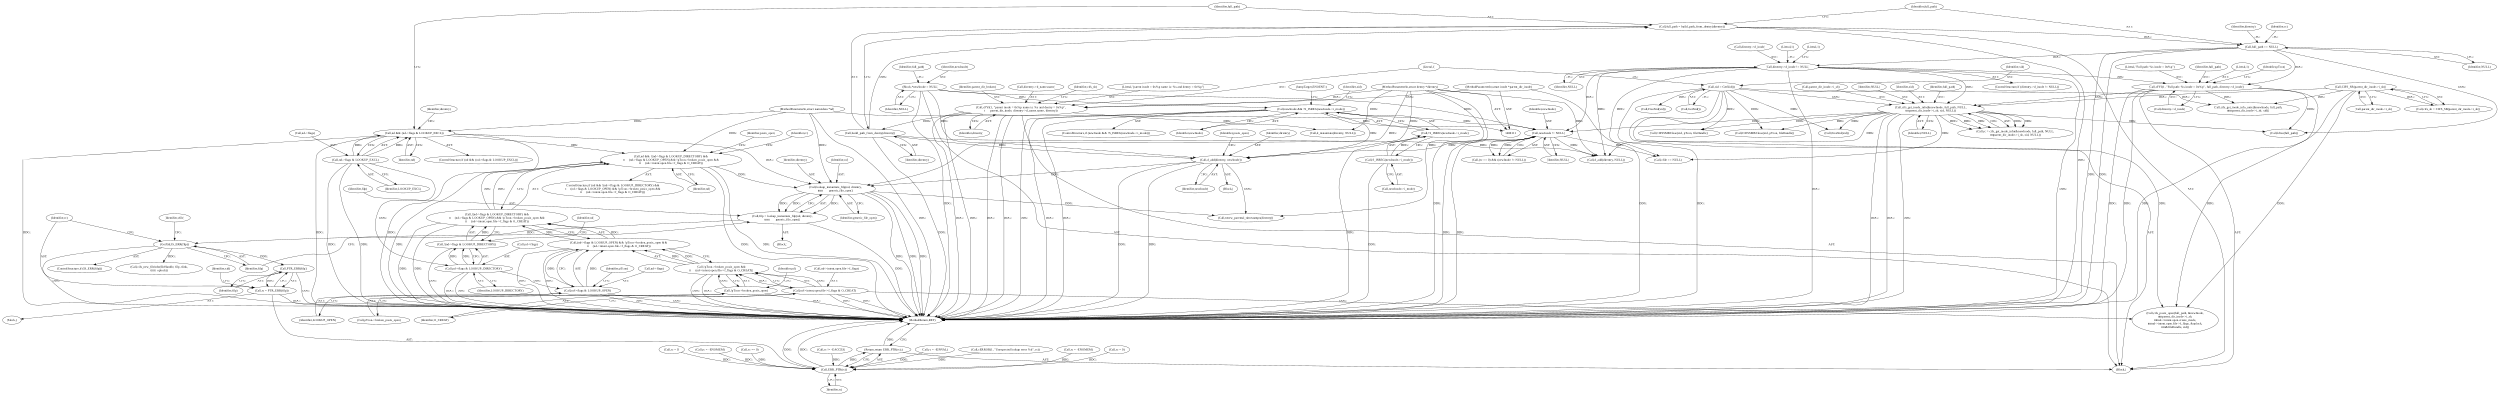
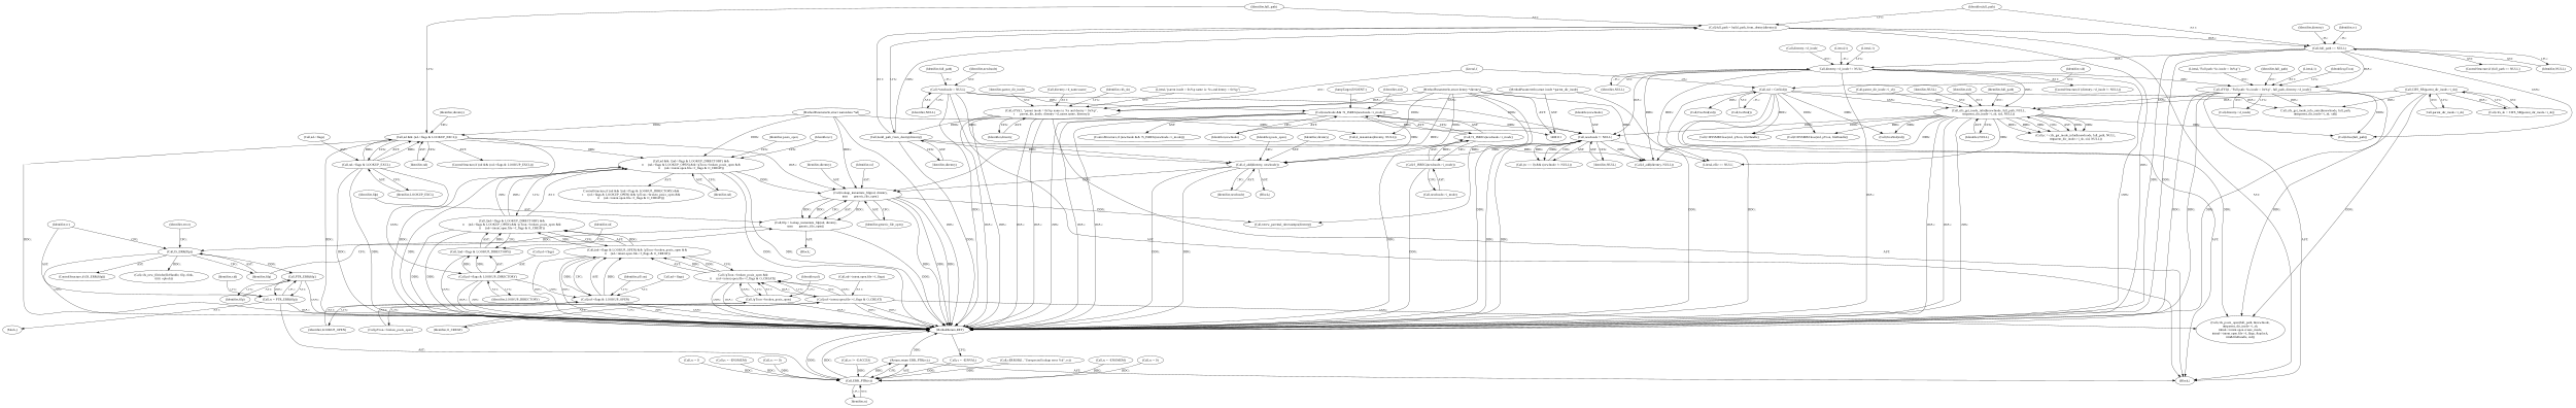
  digraph {
    fontname="Liberation Serif"
    node [fontname="Liberation Serif"]
    edge [fontname="Liberation Serif"]
    n1 [label="(Call,PTR_ERR(filp))"]
    n2 [label="(Call,rc = PTR_ERR(filp))"]
    n3 [label="(MethodReturn,RET)"]
    n4 [label="(Identifier,filp)"]
    n5 [label="(Call,ERR_PTR(rc))"]
    n6 [label="(Block,)"]
    n7 [label="(Return,return ERR_PTR(rc);)"]
-   n8 [label="(GetXid,IS_ERR(filp))"]
+   n8 [label="(Call,IS_ERR(filp))"]
    n9 [label="(ControlStructure,if (IS_ERR(filp)))"]
    n10 [label="(Identifier,filp)"]
    n11 [label="(Call,cifs_new_fileinfo(fileHandle, filp, tlink,\n\t\t\t\t\t\t  oplock))"]
    n12 [label="(Call,filp = lookup_instantiate_filp(nd, direntry,\n\t\t\t\t\t\t       generic_file_open))"]
    n13 [label="(Call,lookup_instantiate_filp(nd, direntry,\n\t\t\t\t\t\t       generic_file_open))"]
    n14 [label="(Block,)"]
    n15 [label="(Call,renew_parental_timestamps(direntry))"]
    n16 [label="(Identifier,generic_file_open)"]
    n17 [label="(Call,nd && !(nd->flags & LOOKUP_DIRECTORY) &&\n\t\t     (nd->flags & LOOKUP_OPEN) && !pTcon->broken_posix_open &&\n\t\t     (nd->intent.open.file->f_flags & O_CREAT))"]
    n18 [label="(Call,!(nd->flags & LOOKUP_DIRECTORY) &&\n\t\t     (nd->flags & LOOKUP_OPEN) && !pTcon->broken_posix_open &&\n\t\t     (nd->intent.open.file->f_flags & O_CREAT))"]
    n19 [label="(ControlStructure,if (nd && !(nd->flags & LOOKUP_DIRECTORY) &&\n\t\t     (nd->flags & LOOKUP_OPEN) && !pTcon->broken_posix_open &&\n\t\t     (nd->intent.open.file->f_flags & O_CREAT)))"]
    n20 [label="(Identifier,nd)"]
    n21 [label="(Call,!(nd->flags & LOOKUP_DIRECTORY))"]
    n22 [label="(Call,(nd->flags & LOOKUP_OPEN) && !pTcon->broken_posix_open &&\n\t\t     (nd->intent.open.file->f_flags & O_CREAT))"]
    n23 [label="(Call,nd && (nd->flags & LOOKUP_EXCL))"]
    n24 [label="(Call,nd->flags & LOOKUP_EXCL)"]
    n25 [label="(Identifier,nd)"]
    n26 [label="(ControlStructure,if (nd && (nd->flags & LOOKUP_EXCL)))"]
    n27 [label="(Call,nd->flags & LOOKUP_DIRECTORY)"]
    n28 [label="(Identifier,LOOKUP_EXCL)"]
    n29 [label="(MethodParameterIn,struct nameidata *nd)"]
    n30 [label=1400111]
    n31 [label="(Call,nd->flags & LOOKUP_OPEN)"]
    n32 [label="(Identifier,LOOKUP_DIRECTORY)"]
    n33 [label="(Call,!pTcon->broken_posix_open &&\n\t\t     (nd->intent.open.file->f_flags & O_CREAT))"]
    n34 [label="(Identifier,LOOKUP_OPEN)"]
    n35 [label="(Call,!pTcon->broken_posix_open)"]
    n36 [label="(Call,nd->intent.open.file->f_flags & O_CREAT)"]
    n37 [label="(Call,pTcon->broken_posix_open)"]
    n38 [label="(Call,cifs_posix_open(full_path, &newInode,\n\t\t\t\t\tparent_dir_inode->i_sb,\n\t\t\t\t\tnd->intent.open.create_mode,\n\t\t\t\t\tnd->intent.open.file->f_flags, &oplock,\n\t\t\t\t\t&fileHandle, xid))"]
    n39 [label="(Identifier,O_CREAT)"]
    n40 [label="(Call,d_add(direntry, newInode))"]
    n41 [label="(Identifier,newInode)"]
    n42 [label="(Block,)"]
    n43 [label="(Call,build_path_from_dentry(direntry))"]
    n44 [label="(Call,full_path = build_path_from_dentry(direntry))"]
    n45 [label="(Identifier,direntry)"]
    n46 [label="(Call,d_add(direntry, NULL))"]
    n47 [label="(Block,)"]
    n48 [label="(Call,full_path == NULL)"]
    n49 [label="(Call,cFYI(1, \"parent inode = 0x%p name is: %s and dentry = 0x%p\",\n\t      parent_dir_inode, direntry->d_name.name, direntry))"]
    n50 [label="(Identifier,direntry)"]
    n51 [label="(Call,d_instantiate(direntry, NULL))"]
    n52 [label="(MethodParameterIn,struct inode *parent_dir_inode)"]
    n53 [label="(MethodParameterIn,struct dentry *direntry)"]
-   n54 [label="(Block,*newInode = NULL)"]
+   n54 [label="(Call,*newInode = NULL)"]
    n55 [label="(Call,newInode != NULL)"]
    n56 [label="(Call,newInode && !S_ISREG(newInode->i_mode))"]
    n57 [label="(Identifier,NULL)"]
    n58 [label="(Call,(rc == 0) && (newInode != NULL))"]
    n59 [label="(Identifier,NULL)"]
-   n60 [label="(Call,cfile == NULL)"]
+   n60 [label="(Literal,cfile == NULL)"]
    n61 [label="(Call,!S_ISREG(newInode->i_mode))"]
    n62 [label="(ControlStructure,if (newInode && !S_ISREG(newInode->i_mode)))"]
    n63 [label="(Identifier,newInode)"]
    n64 [label="(Call,S_ISREG(newInode->i_mode))"]
    n65 [label="(Call,newInode->i_mode)"]
    n66 [label="(Call,cifs_get_inode_info(&newInode, full_path, NULL,\n\t\t\t\tparent_dir_inode->i_sb, xid, NULL))"]
    n67 [label="(Call,CIFSSMBClose(xid, pTcon, fileHandle))"]
    n68 [label="(Call,CIFSSMBClose(xid, pTcon, fileHandle))"]
    n69 [label="(Call,rc = cifs_get_inode_info(&newInode, full_path, NULL,\n\t\t\t\tparent_dir_inode->i_sb, xid, NULL))"]
    n70 [label="(Call,kfree(full_path))"]
    n71 [label="(Call,FreeXid(xid))"]
    n72 [label="(Identifier,NULL)"]
    n73 [label="(Call,cFYI(1, \"Full path: %s inode = 0x%p\", full_path, direntry->d_inode))"]
    n74 [label="(Call,cifs_get_inode_info_unix(&newInode, full_path,\n\t\t\t\t\t\tparent_dir_inode->i_sb, xid))"]
    n75 [label="(Call,direntry->d_inode)"]
    n76 [label="(Call,direntry->d_inode != NULL)"]
+   n77 [label="(ControlStructure,if (full_path == NULL))"]
    n78 [label="(Identifier,NULL)"]
    n79 [label="(Identifier,NULL)"]
    n80 [label="(ControlStructure,if (direntry->d_inode != NULL))"]
    n81 [label="(Call,CIFS_SB(parent_dir_inode->i_sb))"]
    n82 [label="(Call,cifs_sb = CIFS_SB(parent_dir_inode->i_sb))"]
    n83 [label="(Call,parent_dir_inode->i_sb)"]
    n84 [label="(Call,xid = GetXid())"]
    n85 [label="(Call,FreeXid(xid))"]
    n86 [label="(Call,GetXid())"]
    n87 [label="(Identifier,rc)"]
    n88 [label="(Call,nd->flags)"]
    n89 [label="(Call,rc != -EACCES)"]
    n90 [label="(Call,rc = -EINVAL)"]
    n91 [label="(Identifier,full_path)"]
    n92 [label="(Identifier,xid)"]
    n93 [label="(Call,cERROR(1, \"Unexpected lookup error %d\", rc))"]
    n94 [label="(Identifier,direntry)"]
    n95 [label="(Call,rc = -ENOMEM)"]
    n96 [label="(Call,direntry->d_inode)"]
    n97 [label="(Identifier,direntry)"]
    n98 [label="(Identifier,full_path)"]
    n99 [label="(Identifier,full_path)"]
    n100 [label="(Identifier,nd)"]
    n101 [label="(Identifier,pTcon)"]
    n102 [label="(Call,parent_dir_inode->i_sb)"]
    n103 [label="(Identifier,filp)"]
    n104 [label="(Identifier,full_path)"]
    n105 [label="(Identifier,rc)"]
    n106 [label="(Call,rc = 0)"]
-   n107 [label="(Identifier,cfile)"]
+   n107 [label="(Identifier,error)"]
    n108 [label="(Identifier,direntry)"]
    n109 [label="(Identifier,NULL)"]
    n110 [label="(Literal,1)"]
    n111 [label="(Identifier,rc)"]
    n112 [label="(Literal,1)"]
    n113 [label="(Literal,\"parent inode = 0x%p name is: %s and dentry = 0x%p\")"]
    n114 [label="(Identifier,posix_open)"]
    n115 [label="(Call,nd->intent.open.file->f_flags)"]
    n116 [label="(Literal,1)"]
    n117 [label="(Literal,1)"]
-   n118 [label="(Identifier,parent_dir_broken)"]
+   n118 [label="(Identifier,parent_dir_inode)"]
    n119 [label="(Call,rc = 0)"]
    n120 [label="(Identifier,nd)"]
    n121 [label="(Call,nd->flags)"]
    n122 [label="(Identifier,pTcon)"]
    n123 [label="(Identifier,xid)"]
    n124 [label="(Identifier,direntry)"]
    n125 [label="(Call,nd->flags)"]
    n126 [label="(Literal,\"Full path: %s inode = 0x%p\")"]
    n127 [label="(JumpTarget,ENOENT:)"]
    n128 [label="(Call,rc = -ENOMEM)"]
    n129 [label="(Identifier,xid)"]
    n130 [label="(Identifier,xid)"]
    n131 [label="(Identifier,rc)"]
    n132 [label="(Identifier,full_path)"]
    n133 [label="(Identifier,posix_open)"]
    n134 [label="(Identifier,newInode)"]
    n135 [label="(Call,direntry->d_name.name)"]
    n136 [label="(Identifier,nd)"]
    n137 [label="(Identifier,newInode)"]
    n138 [label="(Call,rc == 0)"]
    n139 [label="(Identifier,cifs_sb)"]
    n1 -> n2 [label="AST: "]
    n1 -> n2 [label="DDG: "]
    n1 -> n3 [label="DDG: "]
    n1 -> n4 [label="CFG: "]
    n2 -> n1 [label="CFG: "]
    n2 -> n3 [label="DDG: "]
    n2 -> n5 [label="AST: "]
    n2 -> n6 [label="AST: "]
-   n3 -> n7 [label="CFG: "]
+   n3 -> n90 [label="CFG: "]
    n4 -> n1 [label="AST: "]
    n5 -> n3 [label="DDG: "]
    n5 -> n3 [label="DDG: "]
    n5 -> n7 [label="AST: "]
    n5 -> n7 [label="DDG: "]
    n5 -> n87 [label="CFG: "]
    n7 -> n3 [label="DDG: "]
    n7 -> n5 [label="CFG: "]
    n7 -> n47 [label="AST: "]
    n8 -> n1 [label="DDG: "]
    n8 -> n3 [label="DDG: "]
    n8 -> n9 [label="AST: "]
    n8 -> n10 [label="CFG: "]
    n8 -> n11 [label="DDG: "]
    n10 -> n8 [label="AST: "]
    n10 -> n12 [label="CFG: "]
    n12 -> n3 [label="DDG: "]
    n12 -> n8 [label="DDG: "]
    n12 -> n13 [label="CFG: "]
    n12 -> n14 [label="AST: "]
    n13 -> n3 [label="DDG: "]
    n13 -> n3 [label="DDG: "]
    n13 -> n3 [label="DDG: "]
    n13 -> n12 [label="AST: "]
    n13 -> n12 [label="DDG: "]
    n13 -> n12 [label="DDG: "]
    n13 -> n12 [label="DDG: "]
    n13 -> n15 [label="DDG: "]
    n13 -> n16 [label="CFG: "]
    n16 -> n13 [label="AST: "]
    n17 -> n3 [label="DDG: "]
    n17 -> n3 [label="DDG: "]
    n17 -> n3 [label="DDG: "]
    n17 -> n13 [label="DDG: "]
    n17 -> n18 [label="CFG: "]
    n17 -> n19 [label="AST: "]
    n17 -> n20 [label="CFG: "]
    n18 -> n3 [label="DDG: "]
    n18 -> n3 [label="DDG: "]
    n18 -> n17 [label="AST: "]
    n18 -> n17 [label="DDG: "]
    n18 -> n17 [label="DDG: "]
    n18 -> n21 [label="CFG: "]
    n18 -> n22 [label="CFG: "]
    n20 -> n17 [label="AST: "]
    n21 -> n3 [label="DDG: "]
    n21 -> n18 [label="AST: "]
    n21 -> n18 [label="DDG: "]
-   n21 -> n27 [label="CFG: "]
    n22 -> n3 [label="DDG: "]
    n22 -> n3 [label="DDG: "]
    n22 -> n18 [label="AST: "]
    n22 -> n18 [label="DDG: "]
    n22 -> n18 [label="DDG: "]
    n22 -> n31 [label="CFG: "]
    n22 -> n33 [label="CFG: "]
    n23 -> n3 [label="DDG: "]
    n23 -> n3 [label="DDG: "]
    n23 -> n3 [label="DDG: "]
    n23 -> n13 [label="DDG: "]
    n23 -> n17 [label="DDG: "]
    n23 -> n24 [label="CFG: "]
    n23 -> n25 [label="CFG: "]
    n23 -> n26 [label="AST: "]
    n24 -> n3 [label="DDG: "]
    n24 -> n3 [label="DDG: "]
    n24 -> n23 [label="AST: "]
    n24 -> n23 [label="DDG: "]
    n24 -> n23 [label="DDG: "]
    n24 -> n27 [label="DDG: "]
    n24 -> n28 [label="CFG: "]
    n25 -> n23 [label="AST: "]
    n27 -> n3 [label="DDG: "]
    n27 -> n3 [label="DDG: "]
    n27 -> n21 [label="AST: "]
    n27 -> n21 [label="DDG: "]
    n27 -> n21 [label="DDG: "]
    n27 -> n31 [label="DDG: "]
    n27 -> n32 [label="CFG: "]
    n28 -> n24 [label="AST: "]
    n29 -> n3 [label="DDG: "]
    n29 -> n13 [label="DDG: "]
    n29 -> n17 [label="DDG: "]
    n29 -> n23 [label="DDG: "]
    n29 -> n30 [label="AST: "]
    n31 -> n3 [label="DDG: "]
    n31 -> n3 [label="DDG: "]
    n31 -> n22 [label="AST: "]
    n31 -> n22 [label="DDG: "]
    n31 -> n22 [label="DDG: "]
    n31 -> n34 [label="CFG: "]
    n32 -> n27 [label="AST: "]
    n33 -> n3 [label="DDG: "]
    n33 -> n3 [label="DDG: "]
    n33 -> n22 [label="AST: "]
    n33 -> n22 [label="DDG: "]
    n33 -> n22 [label="DDG: "]
    n33 -> n35 [label="CFG: "]
    n33 -> n36 [label="CFG: "]
    n34 -> n31 [label="AST: "]
    n35 -> n3 [label="DDG: "]
    n35 -> n33 [label="AST: "]
    n35 -> n33 [label="DDG: "]
    n35 -> n37 [label="CFG: "]
    n36 -> n3 [label="DDG: "]
    n36 -> n3 [label="DDG: "]
    n36 -> n33 [label="AST: "]
    n36 -> n33 [label="DDG: "]
    n36 -> n33 [label="DDG: "]
    n36 -> n38 [label="DDG: "]
    n36 -> n39 [label="CFG: "]
    n37 -> n35 [label="AST: "]
    n39 -> n36 [label="AST: "]
    n40 -> n3 [label="DDG: "]
    n40 -> n3 [label="DDG: "]
    n40 -> n13 [label="DDG: "]
-   n40 -> n15 [label="DDG: "]
    n40 -> n41 [label="CFG: "]
    n40 -> n42 [label="AST: "]
    n41 -> n40 [label="AST: "]
    n43 -> n3 [label="DDG: "]
    n43 -> n40 [label="DDG: "]
    n43 -> n44 [label="AST: "]
    n43 -> n44 [label="DDG: "]
    n43 -> n45 [label="CFG: "]
    n43 -> n46 [label="DDG: "]
    n44 -> n3 [label="DDG: "]
    n44 -> n43 [label="CFG: "]
    n44 -> n47 [label="AST: "]
    n44 -> n48 [label="DDG: "]
    n45 -> n43 [label="AST: "]
    n48 -> n3 [label="DDG: "]
    n48 -> n3 [label="DDG: "]
    n48 -> n70 [label="DDG: "]
    n48 -> n73 [label="DDG: "]
    n48 -> n76 [label="DDG: "]
+   n48 -> n77 [label="AST: "]
    n48 -> n78 [label="CFG: "]
    n49 -> n3 [label="DDG: "]
    n49 -> n3 [label="DDG: "]
    n49 -> n3 [label="DDG: "]
    n49 -> n3 [label="DDG: "]
    n49 -> n43 [label="DDG: "]
    n49 -> n47 [label="AST: "]
    n49 -> n50 [label="CFG: "]
    n49 -> n51 [label="DDG: "]
    n50 -> n49 [label="AST: "]
    n52 -> n3 [label="DDG: "]
    n52 -> n30 [label="AST: "]
    n52 -> n49 [label="DDG: "]
    n53 -> n3 [label="DDG: "]
    n53 -> n13 [label="DDG: "]
    n53 -> n15 [label="DDG: "]
    n53 -> n30 [label="AST: "]
    n53 -> n40 [label="DDG: "]
    n53 -> n46 [label="DDG: "]
    n53 -> n49 [label="DDG: "]
    n53 -> n51 [label="DDG: "]
    n54 -> n3 [label="DDG: "]
    n54 -> n40 [label="DDG: "]
    n54 -> n47 [label="AST: "]
    n54 -> n55 [label="DDG: "]
    n54 -> n56 [label="DDG: "]
    n54 -> n57 [label="CFG: "]
    n55 -> n3 [label="DDG: "]
    n55 -> n3 [label="DDG: "]
    n55 -> n40 [label="DDG: "]
    n55 -> n46 [label="DDG: "]
    n55 -> n58 [label="AST: "]
    n55 -> n58 [label="DDG: "]
    n55 -> n58 [label="DDG: "]
    n55 -> n59 [label="CFG: "]
    n55 -> n60 [label="DDG: "]
    n56 -> n3 [label="DDG: "]
    n56 -> n3 [label="DDG: "]
    n56 -> n3 [label="DDG: "]
    n56 -> n40 [label="DDG: "]
    n56 -> n55 [label="DDG: "]
    n56 -> n61 [label="CFG: "]
    n56 -> n62 [label="AST: "]
    n56 -> n63 [label="CFG: "]
    n57 -> n54 [label="AST: "]
    n58 -> n55 [label="CFG: "]
    n59 -> n55 [label="AST: "]
    n61 -> n3 [label="DDG: "]
    n61 -> n56 [label="AST: "]
    n61 -> n56 [label="DDG: "]
    n61 -> n64 [label="CFG: "]
    n63 -> n56 [label="AST: "]
    n64 -> n3 [label="DDG: "]
    n64 -> n61 [label="AST: "]
    n64 -> n61 [label="DDG: "]
    n64 -> n65 [label="CFG: "]
    n65 -> n64 [label="AST: "]
    n66 -> n3 [label="DDG: "]
    n66 -> n3 [label="DDG: "]
    n66 -> n3 [label="DDG: "]
    n66 -> n46 [label="DDG: "]
    n66 -> n55 [label="DDG: "]
    n66 -> n60 [label="DDG: "]
    n66 -> n67 [label="DDG: "]
    n66 -> n68 [label="DDG: "]
    n66 -> n69 [label="AST: "]
    n66 -> n69 [label="DDG: "]
    n66 -> n69 [label="DDG: "]
    n66 -> n69 [label="DDG: "]
    n66 -> n69 [label="DDG: "]
    n66 -> n69 [label="DDG: "]
    n66 -> n70 [label="DDG: "]
    n66 -> n71 [label="DDG: "]
    n66 -> n72 [label="CFG: "]
    n69 -> n66 [label="CFG: "]
    n72 -> n66 [label="AST: "]
    n73 -> n3 [label="DDG: "]
    n73 -> n3 [label="DDG: "]
    n73 -> n38 [label="DDG: "]
    n73 -> n47 [label="AST: "]
    n73 -> n66 [label="DDG: "]
    n73 -> n70 [label="DDG: "]
    n73 -> n74 [label="DDG: "]
    n73 -> n75 [label="CFG: "]
    n75 -> n73 [label="AST: "]
    n76 -> n3 [label="DDG: "]
    n76 -> n3 [label="DDG: "]
    n76 -> n46 [label="DDG: "]
    n76 -> n55 [label="DDG: "]
    n76 -> n60 [label="DDG: "]
    n76 -> n66 [label="DDG: "]
    n76 -> n73 [label="DDG: "]
    n76 -> n79 [label="CFG: "]
    n76 -> n80 [label="AST: "]
    n78 -> n48 [label="AST: "]
    n79 -> n76 [label="AST: "]
    n81 -> n3 [label="DDG: "]
    n81 -> n38 [label="DDG: "]
    n81 -> n66 [label="DDG: "]
    n81 -> n74 [label="DDG: "]
    n81 -> n82 [label="AST: "]
    n81 -> n82 [label="DDG: "]
    n81 -> n83 [label="CFG: "]
    n82 -> n81 [label="CFG: "]
    n83 -> n81 [label="AST: "]
    n84 -> n3 [label="DDG: "]
    n84 -> n38 [label="DDG: "]
    n84 -> n47 [label="AST: "]
    n84 -> n66 [label="DDG: "]
    n84 -> n67 [label="DDG: "]
    n84 -> n68 [label="DDG: "]
    n84 -> n71 [label="DDG: "]
    n84 -> n74 [label="DDG: "]
    n84 -> n85 [label="DDG: "]
    n84 -> n86 [label="CFG: "]
    n86 -> n84 [label="AST: "]
    n87 -> n5 [label="AST: "]
    n88 -> n24 [label="AST: "]
    n89 -> n5 [label="DDG: "]
    n90 -> n5 [label="DDG: "]
    n91 -> n44 [label="CFG: "]
    n91 -> n48 [label="AST: "]
    n92 -> n2 [label="CFG: "]
    n93 -> n5 [label="DDG: "]
    n94 -> n40 [label="AST: "]
    n95 -> n5 [label="DDG: "]
    n96 -> n76 [label="AST: "]
    n97 -> n13 [label="AST: "]
    n98 -> n54 [label="CFG: "]
    n99 -> n73 [label="AST: "]
    n100 -> n35 [label="CFG: "]
    n101 -> n31 [label="CFG: "]
    n102 -> n66 [label="AST: "]
    n103 -> n12 [label="AST: "]
    n104 -> n23 [label="CFG: "]
    n104 -> n44 [label="AST: "]
    n105 -> n2 [label="AST: "]
    n105 -> n8 [label="CFG: "]
    n106 -> n5 [label="DDG: "]
    n107 -> n8 [label="CFG: "]
    n108 -> n48 [label="CFG: "]
    n109 -> n66 [label="AST: "]
    n110 -> n73 [label="AST: "]
    n111 -> n17 [label="CFG: "]
    n112 -> n76 [label="CFG: "]
    n113 -> n49 [label="AST: "]
    n114 -> n17 [label="CFG: "]
    n115 -> n36 [label="AST: "]
    n116 -> n49 [label="AST: "]
    n116 -> n84 [label="CFG: "]
    n117 -> n76 [label="CFG: "]
    n118 -> n49 [label="AST: "]
    n119 -> n5 [label="DDG: "]
    n120 -> n21 [label="CFG: "]
    n121 -> n27 [label="AST: "]
    n122 -> n73 [label="CFG: "]
    n123 -> n66 [label="AST: "]
    n124 -> n23 [label="CFG: "]
    n125 -> n31 [label="AST: "]
    n126 -> n73 [label="AST: "]
    n127 -> n56 [label="CFG: "]
    n128 -> n5 [label="DDG: "]
    n129 -> n56 [label="CFG: "]
    n130 -> n84 [label="AST: "]
    n131 -> n48 [label="CFG: "]
    n132 -> n66 [label="AST: "]
    n133 -> n40 [label="CFG: "]
    n134 -> n54 [label="AST: "]
    n135 -> n49 [label="AST: "]
    n136 -> n13 [label="AST: "]
    n137 -> n55 [label="AST: "]
    n138 -> n5 [label="DDG: "]
    n139 -> n49 [label="CFG: "]
  }
